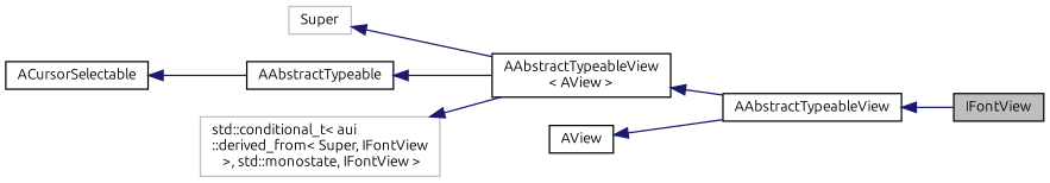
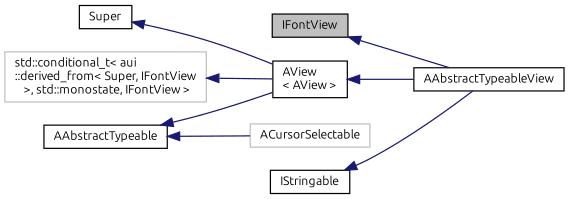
  digraph {
    fontname=Ubuntu
    rankdir=LR
    node [color=black fillcolor=white fontname=Ubuntu fontsize=10 shape=record style=filled]
    edge [color=midnightblue dir=back fontname=Ubuntu fontsize=10 labelfontname=Helvetica labelfontsize=10 style=solid]
    n1 [fillcolor=grey75 fontcolor=black height=0.2 label=IFontView width=0.4]
    n2 [height=0.2 label=AAbstractTypeableView width=0.4]
-   n3 [height=0.2 label="AAbstractTypeableView\l\< AView \>" width=0.4]
-   n4 [color=grey75 height=0.2 label=Super width=0.4]
+   n3 [height=0.2 label="AView\l\< AView \>" width=0.4]
+   n4 [height=0.2 label=Super width=0.4]
    n5 [height=0.2 label=AAbstractTypeable width=0.4]
-   n6 [height=0.2 label=ACursorSelectable width=0.4]
+   n6 [color=grey75 height=0.2 label=ACursorSelectable width=0.4]
    n7 [color=grey75 height=0.2 label="std::conditional_t\< aui\l::derived_from\< Super, IFontView\l \>, std::monostate, IFontView \>" width=0.4]
-   n8 [height=0.2 label=AView width=0.4]
-   n2 -> n1
+   n8 [height=0.2 label=IStringable width=0.4]
+   n1 -> n2
    n3 -> n2
    n4 -> n3
    n5 -> n3
-   n6 -> n5
+   n5 -> n6
    n7 -> n3
    n8 -> n2
  }
